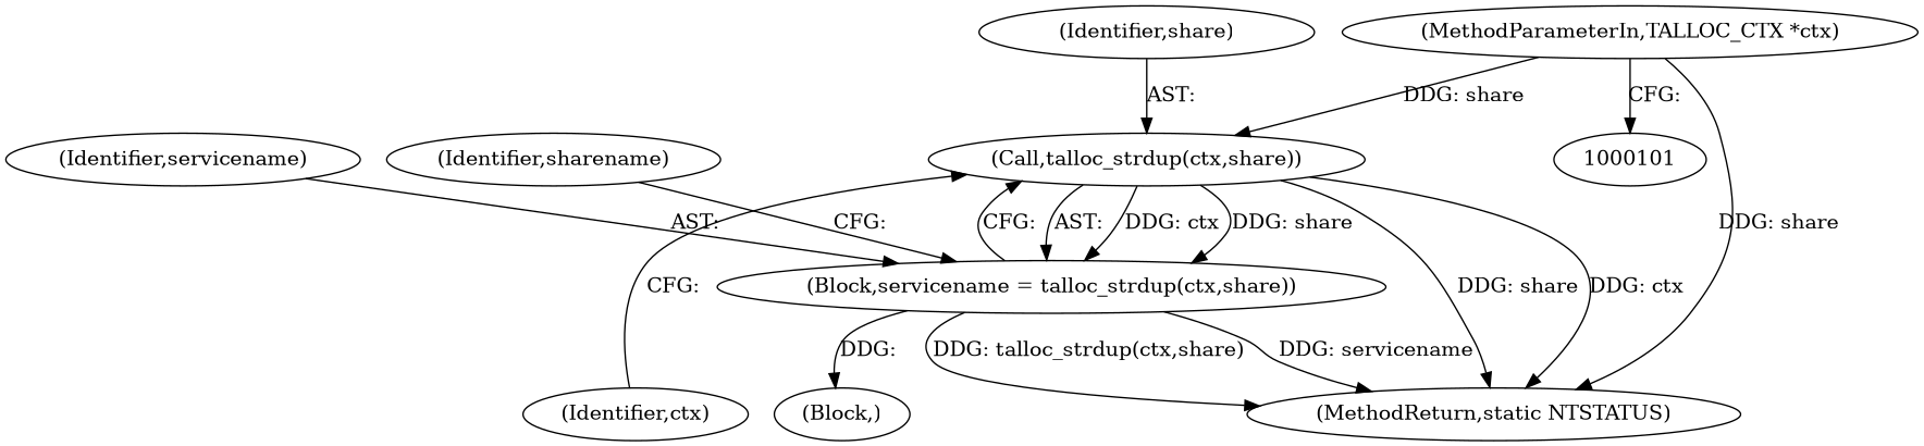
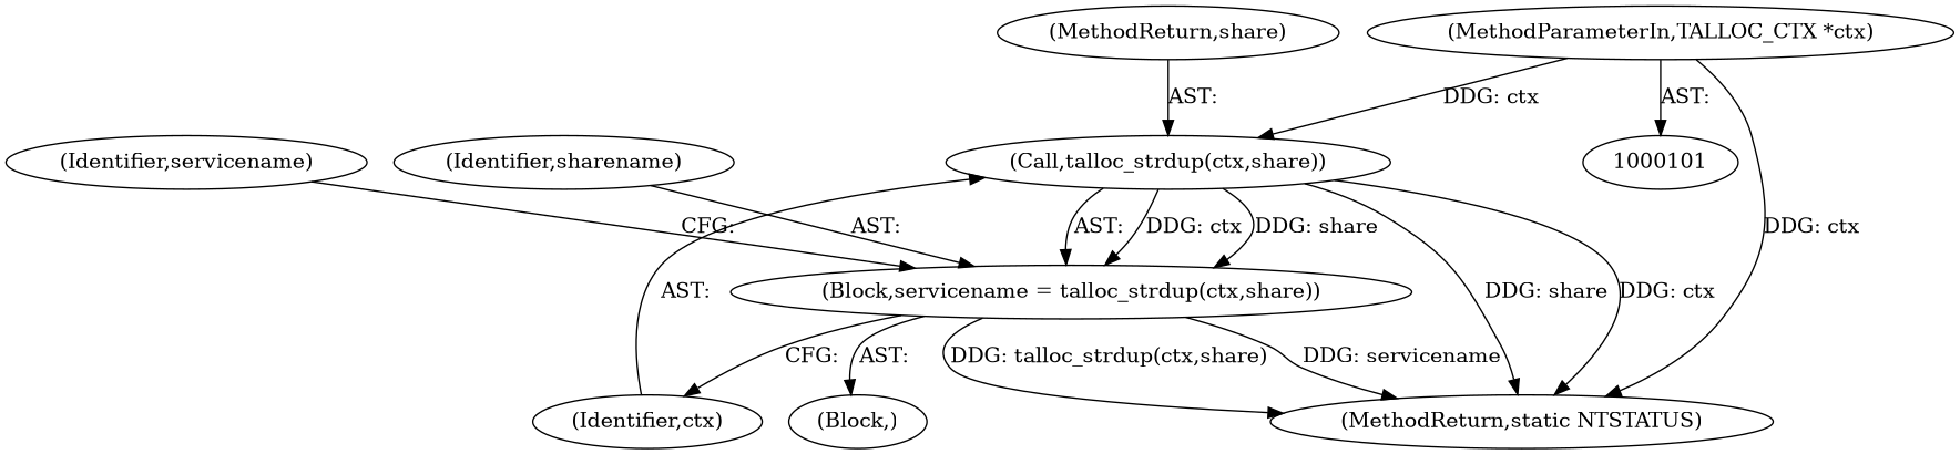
  digraph {
    n1 [label="(MethodParameterIn,TALLOC_CTX *ctx)"]
    n2 [label="(Call,talloc_strdup(ctx,share))"]
    n3 [label="(MethodReturn,static NTSTATUS)"]
    1000101
    n5 [label="(Block,servicename = talloc_strdup(ctx,share))"]
    n6 [label="(Block,)"]
-   n7 [label="(Identifier,share)"]
+   n7 [label="(MethodReturn,share)"]
    n8 [label="(Identifier,ctx)"]
    n9 [label="(Identifier,servicename)"]
    n10 [label="(Identifier,sharename)"]
-   n1 -> n2 [label="DDG: share"]
-   n1 -> n3 [label="DDG: share"]
-   n1 -> 1000101 [label="CFG: "]
+   n1 -> n2 [label="DDG: ctx"]
+   n1 -> n3 [label="DDG: ctx"]
+   n1 -> 1000101 [label="AST: "]
    n2 -> n3 [label="DDG: share"]
    n2 -> n3 [label="DDG: ctx"]
    n2 -> n5 [label="AST: "]
    n2 -> n5 [label="DDG: ctx"]
    n2 -> n5 [label="DDG: share"]
-   n5 -> n2 [label="CFG: "]
+   n5 -> n8 [label="CFG: "]
    n5 -> n3 [label="DDG: talloc_strdup(ctx,share)"]
    n5 -> n3 [label="DDG: servicename"]
-   n5 -> n6 [label="DDG: "]
+   n5 -> n6 [label="AST: "]
    n7 -> n2 [label="AST: "]
-   n8 -> n2 [label="CFG: "]
-   n9 -> n5 [label="AST: "]
-   n10 -> n5 [label="CFG: "]
+   n8 -> n2 [label="AST: "]
+   n9 -> n5 [label="CFG: "]
+   n10 -> n5 [label="AST: "]
  }
